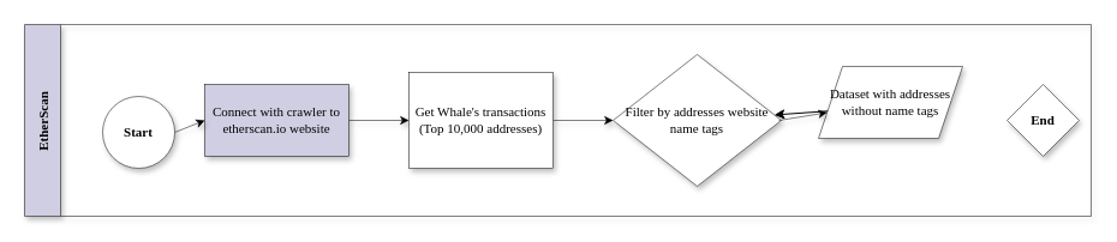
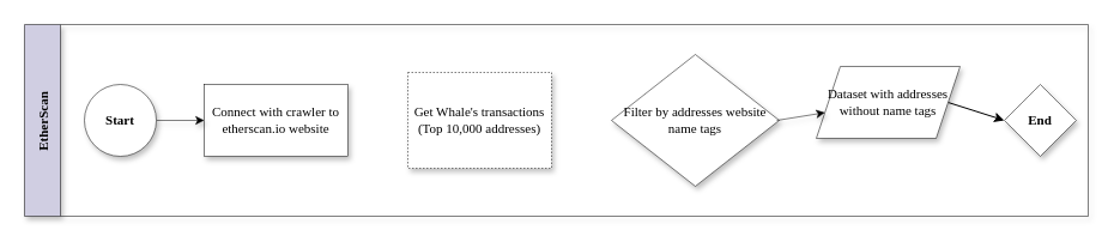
  <mxCell id="0" />
  <mxCell id="1" parent="0" />
  <mxCell id="2" value="EtherScan" style="swimlane;horizontal=0;fillColor=#d0cee2;strokeColor=#000000;startSize=30;fontSize=11;fontFamily=Times New Roman;strokeWidth=0.5;sketch=0;shadow=1;" parent="1" vertex="1"><mxGeometry x="20" y="20" width="888" height="160" as="geometry" /></mxCell>
- <mxCell id="3" value="" style="edgeStyle=none;html=1;fontSize=11;fontFamily=Times New Roman;strokeWidth=0.5;strokeColor=#000000;sketch=0;shadow=1;" parent="2" source="4" target="6" edge="1"><mxGeometry relative="1" as="geometry" /></mxCell>
- <mxCell id="4" value="Connect with crawler to etherscan.io website" style="rounded=0;whiteSpace=wrap;html=1;fontSize=11;fontFamily=Times New Roman;strokeWidth=0.5;strokeColor=#000000;sketch=0;shadow=1;fillColor=#d0cee2;" parent="2" vertex="1"><mxGeometry x="150" y="50" width="120" height="60" as="geometry" /></mxCell>
- <mxCell id="5" value="" style="edgeStyle=none;html=1;fontSize=11;fontFamily=Times New Roman;strokeWidth=0.5;strokeColor=#000000;sketch=0;shadow=1;" parent="2" source="6" target="9" edge="1"><mxGeometry relative="1" as="geometry" /></mxCell>
- <mxCell id="6" value="Get Whale's transactions (Top 10,000 addresses)" style="rounded=0;whiteSpace=wrap;html=1;fontSize=11;fontFamily=Times New Roman;strokeWidth=0.5;strokeColor=#000000;sketch=0;shadow=1;" parent="2" vertex="1"><mxGeometry x="320" y="40" width="120" height="80" as="geometry" /></mxCell>
+ <mxCell id="4" value="Connect with crawler to etherscan.io website" style="rounded=0;whiteSpace=wrap;html=1;fontSize=11;fontFamily=Times New Roman;strokeWidth=0.5;strokeColor=#000000;sketch=0;shadow=1;" parent="2" vertex="1"><mxGeometry x="150" y="50" width="120" height="60" as="geometry" /></mxCell>
+ <mxCell id="6" value="Get Whale's transactions (Top 10,000 addresses)" style="rounded=0;whiteSpace=wrap;html=1;fontSize=11;fontFamily=Times New Roman;strokeWidth=0.5;strokeColor=#000000;sketch=0;shadow=1;dashed=1;" parent="2" vertex="1"><mxGeometry x="320" y="40" width="120" height="80" as="geometry" /></mxCell>
  <mxCell id="7" style="edgeStyle=none;html=1;exitX=1;exitY=0.5;exitDx=0;exitDy=0;entryX=0;entryY=0.5;entryDx=0;entryDy=0;fontSize=11;fontFamily=Times New Roman;strokeWidth=0.5;strokeColor=#000000;sketch=0;shadow=1;" parent="2" source="8" target="4" edge="1"><mxGeometry relative="1" as="geometry" /></mxCell>
- <mxCell id="8" value="Start" style="ellipse;whiteSpace=wrap;html=1;aspect=fixed;fontSize=11;fontStyle=1;fontFamily=Times New Roman;strokeWidth=0.5;strokeColor=#000000;sketch=0;shadow=1;" parent="2" vertex="1"><mxGeometry x="65" y="60" width="60" height="60" as="geometry" /></mxCell>
+ <mxCell id="8" value="Start" style="ellipse;whiteSpace=wrap;html=1;aspect=fixed;fontSize=11;fontStyle=1;fontFamily=Times New Roman;strokeWidth=0.5;strokeColor=#000000;sketch=0;shadow=1;" parent="2" vertex="1"><mxGeometry x="50" y="50" width="60" height="60" as="geometry" /></mxCell>
  <mxCell id="9" value="Filter by addresses website name tags" style="rhombus;whiteSpace=wrap;html=1;rounded=0;fontSize=11;fontFamily=Times New Roman;strokeWidth=0.5;strokeColor=#000000;sketch=0;shadow=1;" parent="2" vertex="1"><mxGeometry x="490" y="25" width="140" height="110" as="geometry" /></mxCell>
- <mxCell id="10" style="edgeStyle=none;html=1;exitX=1;exitY=0.5;exitDx=0;exitDy=0;" parent="2" source="11" target="9" edge="1"><mxGeometry relative="1" as="geometry" /></mxCell>
+ <mxCell id="10" style="edgeStyle=none;html=1;exitX=1;exitY=0.5;exitDx=0;exitDy=0;entryX=0;entryY=0.5;entryDx=0;entryDy=0;" parent="2" source="11" target="13" edge="1"><mxGeometry relative="1" as="geometry" /></mxCell>
  <mxCell id="11" value="Dataset with addresses without name tags" style="shape=parallelogram;perimeter=parallelogramPerimeter;whiteSpace=wrap;html=1;fixedSize=1;rounded=0;fontSize=11;fontFamily=Times New Roman;strokeWidth=0.5;strokeColor=#000000;sketch=0;shadow=1;" parent="2" vertex="1"><mxGeometry x="661" y="35" width="120" height="60" as="geometry" /></mxCell>
  <mxCell id="12" value="" style="edgeStyle=none;html=1;fontSize=11;fontFamily=Times New Roman;strokeWidth=0.5;strokeColor=#000000;sketch=0;shadow=1;" parent="2" target="11" edge="1"><mxGeometry relative="1" as="geometry"><mxPoint x="628" y="80" as="sourcePoint" /></mxGeometry></mxCell>
  <mxCell id="13" value="End" style="rhombus;whiteSpace=wrap;html=1;fontSize=11;fontFamily=Times New Roman;strokeColor=#000000;sketch=0;spacing=2;labelBorderColor=none;labelBackgroundColor=none;fontStyle=1;strokeWidth=0.5;shadow=1;" parent="2" vertex="1"><mxGeometry x="818" y="50" width="60" height="60" as="geometry" /></mxCell>
